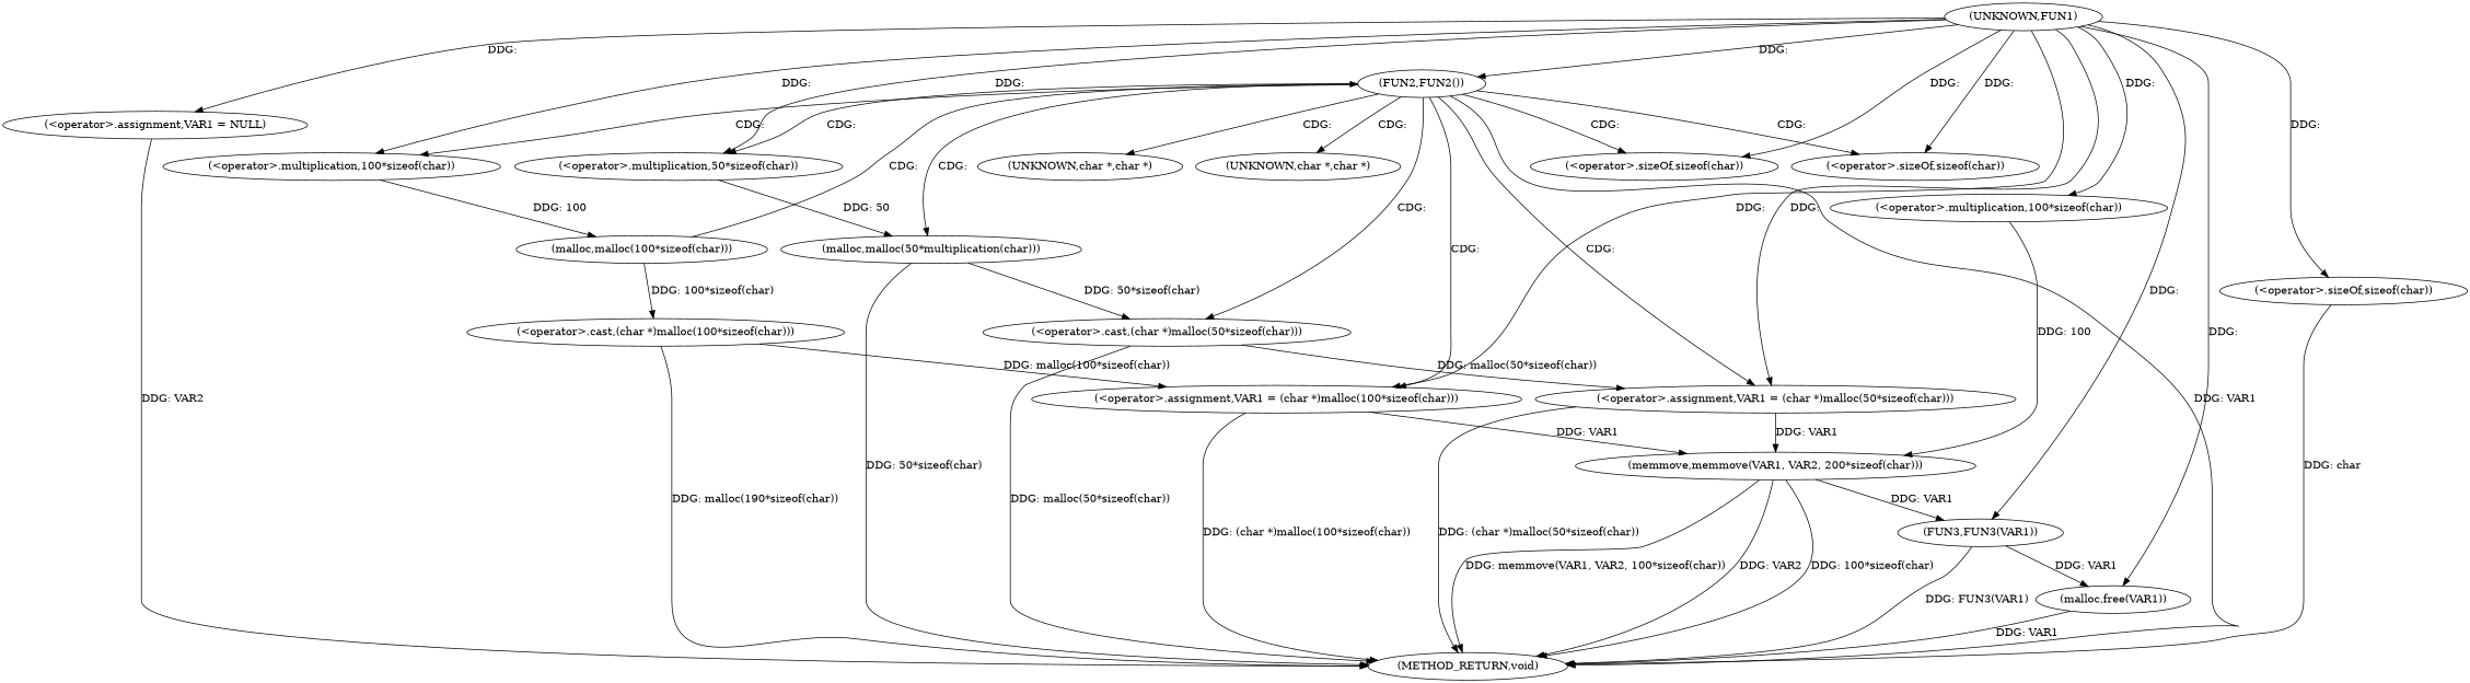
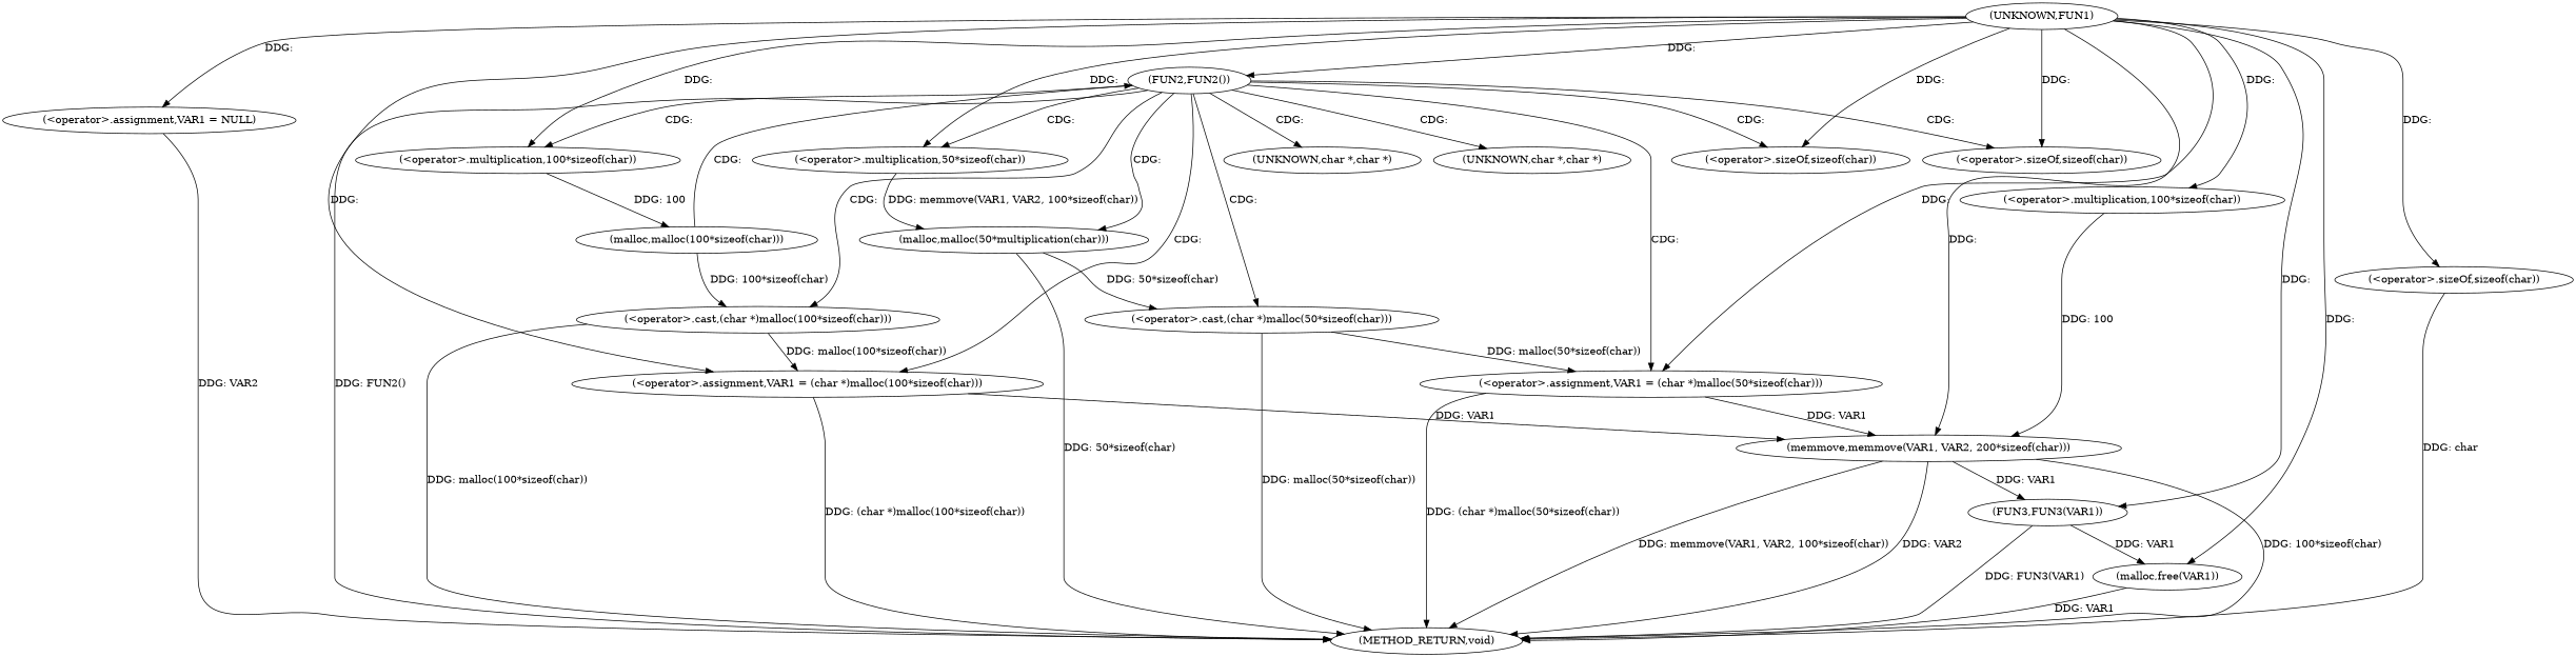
  digraph {
    n1 [label="(UNKNOWN,FUN1)"]
    n2 [label="(<operator>.assignment,VAR1 = NULL)"]
    n3 [label="(FUN2,FUN2())"]
    n4 [label="(<operator>.assignment,VAR1 = (char *)malloc(50*sizeof(char)))"]
    n5 [label="(<operator>.multiplication,50*sizeof(char))"]
    n6 [label="(<operator>.sizeOf,sizeof(char))"]
    n7 [label="(<operator>.assignment,VAR1 = (char *)malloc(100*sizeof(char)))"]
    n8 [label="(<operator>.multiplication,100*sizeof(char))"]
    n9 [label="(<operator>.sizeOf,sizeof(char))"]
    n10 [label="(memmove,memmove(VAR1, VAR2, 200*sizeof(char)))"]
    n11 [label="(<operator>.multiplication,100*sizeof(char))"]
    n12 [label="(<operator>.sizeOf,sizeof(char))"]
    n13 [label="(FUN3,FUN3(VAR1))"]
    n14 [label="(malloc,free(VAR1))"]
    n15 [label="(METHOD_RETURN,void)"]
    n16 [label="(<operator>.cast,(char *)malloc(50*sizeof(char)))"]
    n17 [label="(malloc,malloc(50*multiplication(char)))"]
    n18 [label="(<operator>.cast,(char *)malloc(100*sizeof(char)))"]
    n19 [label="(UNKNOWN,char *,char *)"]
    n20 [label="(UNKNOWN,char *,char *)"]
    n21 [label="(malloc,malloc(100*sizeof(char)))"]
    n1 -> n2 [label="DDG: "]
    n1 -> n3 [label="DDG: "]
    n1 -> n4 [label="DDG: "]
    n1 -> n5 [label="DDG: "]
    n1 -> n6 [label="DDG: "]
    n1 -> n7 [label="DDG: "]
    n1 -> n8 [label="DDG: "]
    n1 -> n9 [label="DDG: "]
+   n1 -> n10 [label="DDG: "]
    n1 -> n11 [label="DDG: "]
    n1 -> n12 [label="DDG: "]
    n1 -> n13 [label="DDG: "]
    n1 -> n14 [label="DDG: "]
    n2 -> n15 [label="DDG: VAR2"]
    n3 -> n4 [label="CDG: "]
    n3 -> n5 [label="CDG: "]
    n3 -> n6 [label="CDG: "]
    n3 -> n7 [label="CDG: "]
    n3 -> n8 [label="CDG: "]
    n3 -> n9 [label="CDG: "]
-   n3 -> n15 [label="DDG: VAR1"]
+   n3 -> n15 [label="DDG: FUN2()"]
    n3 -> n16 [label="CDG: "]
    n3 -> n17 [label="CDG: "]
+   n3 -> n18 [label="CDG: "]
    n3 -> n19 [label="CDG: "]
    n3 -> n20 [label="CDG: "]
    n4 -> n10 [label="DDG: VAR1"]
    n4 -> n15 [label="DDG: (char *)malloc(50*sizeof(char))"]
-   n5 -> n17 [label="DDG: 50"]
+   n5 -> n17 [label="DDG: memmove(VAR1, VAR2, 100*sizeof(char))"]
    n7 -> n10 [label="DDG: VAR1"]
    n7 -> n15 [label="DDG: (char *)malloc(100*sizeof(char))"]
    n8 -> n21 [label="DDG: 100"]
    n10 -> n13 [label="DDG: VAR1"]
    n10 -> n15 [label="DDG: VAR2"]
    n10 -> n15 [label="DDG: 100*sizeof(char)"]
    n10 -> n15 [label="DDG: memmove(VAR1, VAR2, 100*sizeof(char))"]
    n11 -> n10 [label="DDG: 100"]
    n12 -> n15 [label="DDG: char"]
    n13 -> n14 [label="DDG: VAR1"]
    n13 -> n15 [label="DDG: FUN3(VAR1)"]
    n14 -> n15 [label="DDG: VAR1"]
    n16 -> n4 [label="DDG: malloc(50*sizeof(char))"]
    n16 -> n15 [label="DDG: malloc(50*sizeof(char))"]
    n17 -> n15 [label="DDG: 50*sizeof(char)"]
    n17 -> n16 [label="DDG: 50*sizeof(char)"]
    n18 -> n7 [label="DDG: malloc(100*sizeof(char))"]
-   n18 -> n15 [label="DDG: malloc(190*sizeof(char))"]
+   n18 -> n15 [label="DDG: malloc(100*sizeof(char))"]
    n21 -> n3 [label="CDG: "]
    n21 -> n18 [label="DDG: 100*sizeof(char)"]
  }
